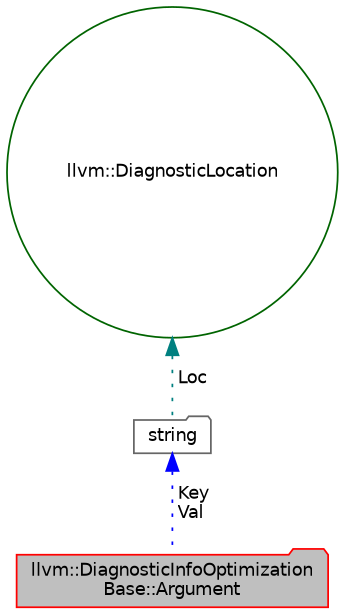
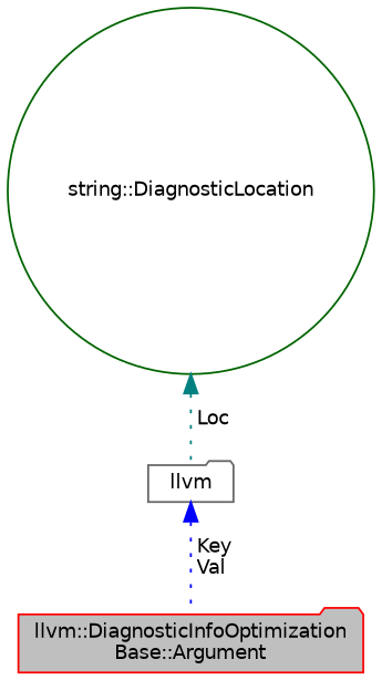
  digraph {
    node [fontname=Helvetica fontsize=10 shape=folder]
    edge [dir=back fontname=Helvetica fontsize=10 labelfontname=Helvetica labelfontsize=10 style=dotted]
    n1 [color=red fillcolor=grey75 fontcolor=black height=0.2 label="llvm::DiagnosticInfoOptimization\lBase::Argument" style=filled width=0.4]
-   n2 [color=gray40 height=0.2 label=string width=0.4]
-   n3 [color=darkgreen height=0.2 label="llvm::DiagnosticLocation" shape=circle width=0.4]
+   n2 [color=gray40 height=0.2 label=llvm width=0.4]
+   n3 [color=darkgreen height=0.2 label="string::DiagnosticLocation" shape=circle width=0.4]
    n2 -> n1 [color=blue label=" Key\nVal"]
    n3 -> n2 [color=teal label=" Loc"]
  }
